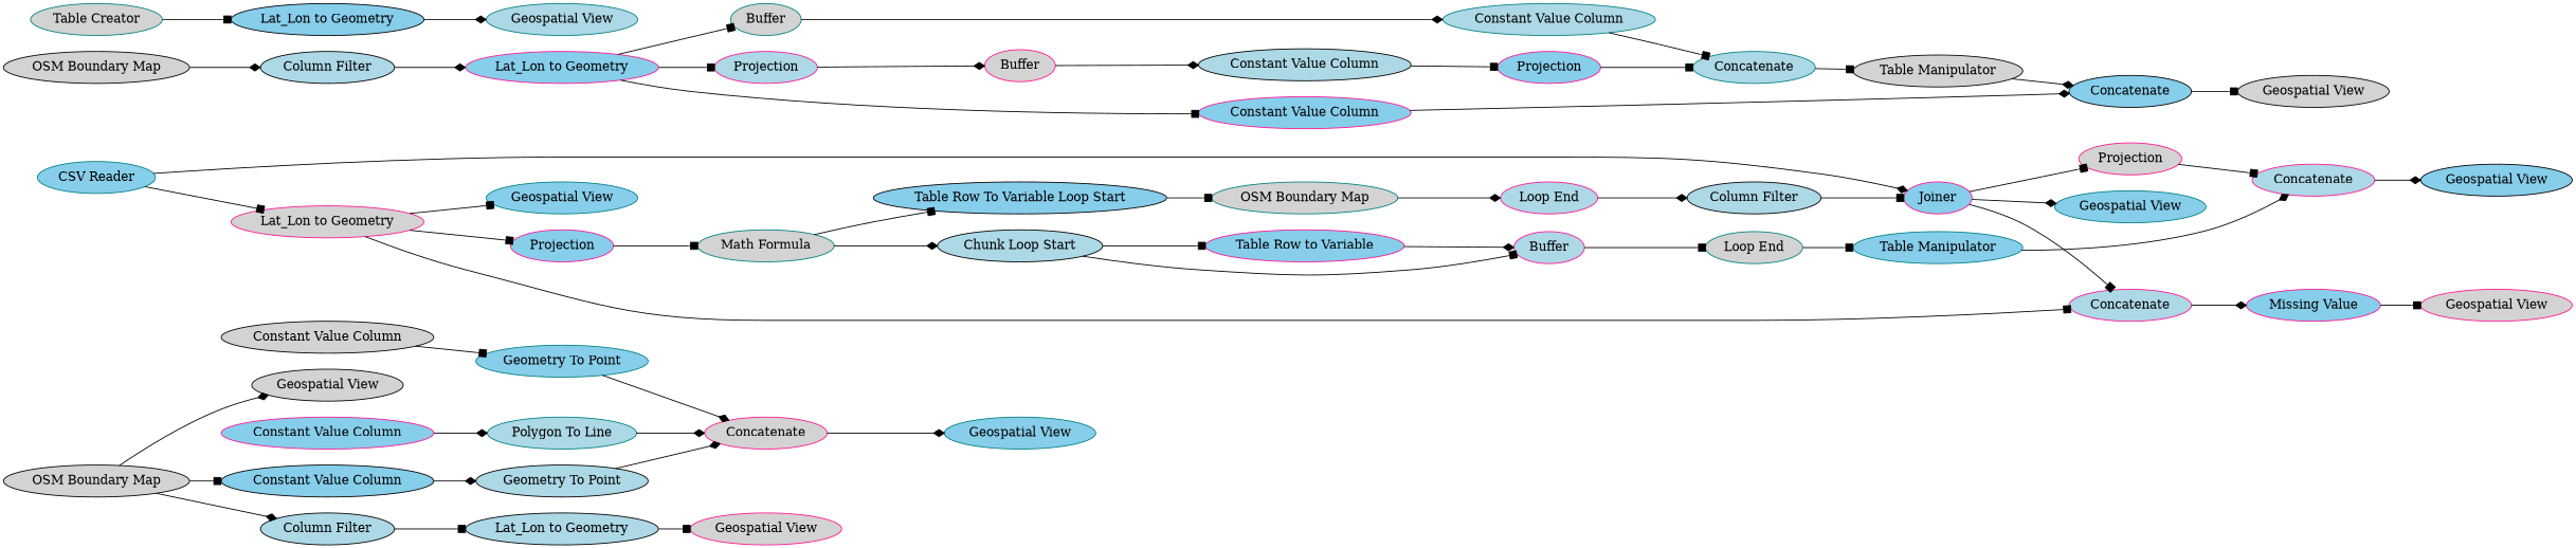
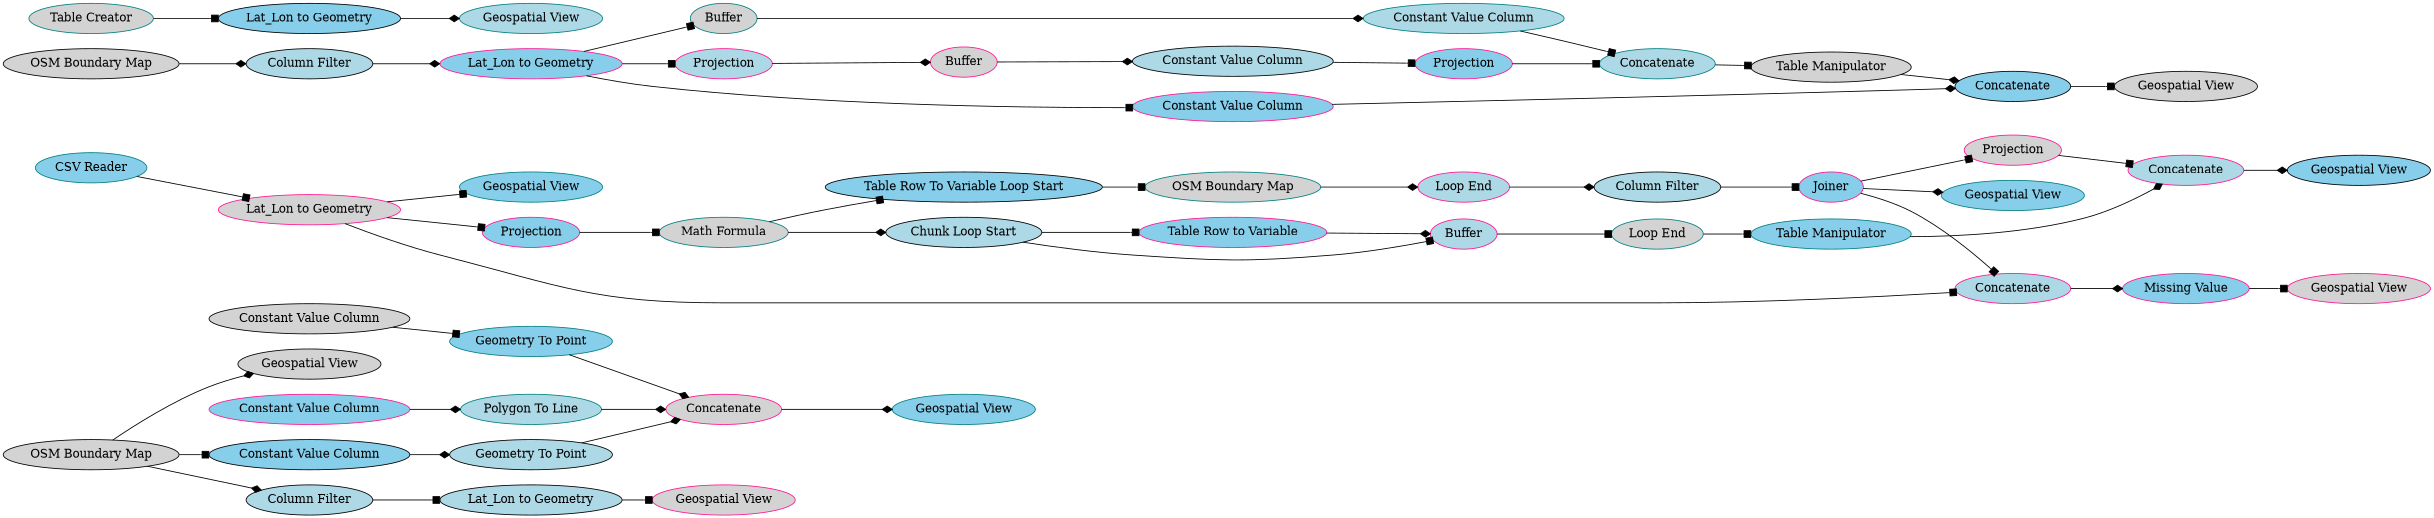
  digraph {
    rankdir=LR
    node [color=deeppink fillcolor=skyblue style=filled]
    edge [arrowhead=box]
    n1 [color=teal label="Geometry To Point"]
    n2 [fillcolor=lightgrey label=Concatenate]
    n3 [color=teal label="Geospatial View"]
    n4 [label=Joiner]
    n5 [fillcolor=lightblue label=Concatenate]
    n6 [fillcolor=lightgrey label=Projection]
    n7 [color=teal label="Geospatial View"]
    n8 [label="Missing Value"]
    n9 [fillcolor=lightblue label=Concatenate]
    n10 [fillcolor=lightgrey label="Geospatial View"]
    n11 [fillcolor=lightblue label=Projection]
    n12 [fillcolor=lightgrey label=Buffer]
    n13 [color=black fillcolor=lightblue label="Constant Value Column"]
    n14 [label=Projection]
    n15 [color=teal fillcolor=lightblue label="Constant Value Column"]
    n16 [color=teal fillcolor=lightblue label=Concatenate]
    n17 [color=black fillcolor=lightgrey label="Table Manipulator"]
    n18 [color=black label=Concatenate]
    n19 [color=teal fillcolor=lightgrey label="OSM Boundary Map"]
    n20 [fillcolor=lightblue label="Loop End"]
    n21 [color=black fillcolor=lightblue label="Column Filter"]
    n22 [color=teal fillcolor=lightgrey label="Math Formula"]
    n23 [color=black fillcolor=lightblue label="Chunk Loop Start"]
    n24 [color=black label="Table Row To Variable Loop Start"]
    n25 [label="Table Row to Variable"]
    n26 [fillcolor=lightblue label=Buffer]
    n27 [color=teal fillcolor=lightgrey label="Loop End"]
    n28 [color=black label="Geospatial View"]
    n29 [fillcolor=lightgrey label="Lat_Lon to Geometry"]
    n30 [label=Projection]
    n31 [color=teal label="Geospatial View"]
    n32 [label="Lat_Lon to Geometry"]
    n33 [label="Constant Value Column"]
    n34 [color=teal fillcolor=lightgrey label=Buffer]
    n35 [color=black fillcolor=lightgrey label="Geospatial View"]
    n36 [color=black fillcolor=lightblue label="Lat_Lon to Geometry"]
    n37 [fillcolor=lightgrey label="Geospatial View"]
    n38 [color=black fillcolor=lightblue label="Column Filter"]
    n39 [label="Constant Value Column"]
    n40 [color=teal fillcolor=lightblue label="Polygon To Line"]
    n41 [color=teal fillcolor=lightgrey label="Table Creator"]
    n42 [color=black label="Lat_Lon to Geometry"]
    n43 [color=teal fillcolor=lightblue label="Geospatial View"]
    n44 [color=black fillcolor=lightgrey label="Constant Value Column"]
    n45 [color=black fillcolor=lightblue label="Geometry To Point"]
    n46 [color=black fillcolor=lightblue label="Column Filter"]
    n47 [color=teal label="Table Manipulator"]
    n48 [color=teal label="CSV Reader"]
    n49 [color=black fillcolor=lightgrey label="OSM Boundary Map"]
    n50 [color=black fillcolor=lightgrey label="OSM Boundary Map"]
    n51 [color=black fillcolor=lightgrey label="Geospatial View"]
    n52 [color=black label="Constant Value Column"]
    n1 -> n2 [arrowhead=diamond]
    n2 -> n3 [arrowhead=diamond]
    n4 -> n5
    n4 -> n6
    n4 -> n7 [arrowhead=diamond]
    n5 -> n8 [arrowhead=diamond]
    n6 -> n9
    n8 -> n10
    n9 -> n28 [arrowhead=diamond]
    n11 -> n12 [arrowhead=diamond]
    n12 -> n13 [arrowhead=diamond]
    n13 -> n14
    n14 -> n16
    n15 -> n16
    n16 -> n17
    n17 -> n18 [arrowhead=diamond]
    n18 -> n35
    n19 -> n20 [arrowhead=diamond]
    n20 -> n21 [arrowhead=diamond]
    n21 -> n4
    n22 -> n23 [arrowhead=diamond]
    n22 -> n24
    n23 -> n25
    n23 -> n26
    n24 -> n19
    n25 -> n26 [arrowhead=diamond]
    n26 -> n27
    n27 -> n47
    n29 -> n5
    n29 -> n30
    n29 -> n31
    n30 -> n22
    n32 -> n11
    n32 -> n33
    n32 -> n34
    n33 -> n18 [arrowhead=diamond]
    n34 -> n15 [arrowhead=diamond]
    n36 -> n37
    n38 -> n36
    n39 -> n40 [arrowhead=diamond]
    n40 -> n2 [arrowhead=diamond]
    n41 -> n42
    n42 -> n43 [arrowhead=diamond]
    n44 -> n1
    n45 -> n2 [arrowhead=diamond]
    n46 -> n32 [arrowhead=diamond]
    n47 -> n9 [arrowhead=diamond]
-   n48 -> n4 [arrowhead=diamond]
    n48 -> n29
    n49 -> n46 [arrowhead=diamond]
    n50 -> n38 [arrowhead=diamond]
    n50 -> n51 [arrowhead=diamond]
    n50 -> n52
    n52 -> n45 [arrowhead=diamond]
  }
